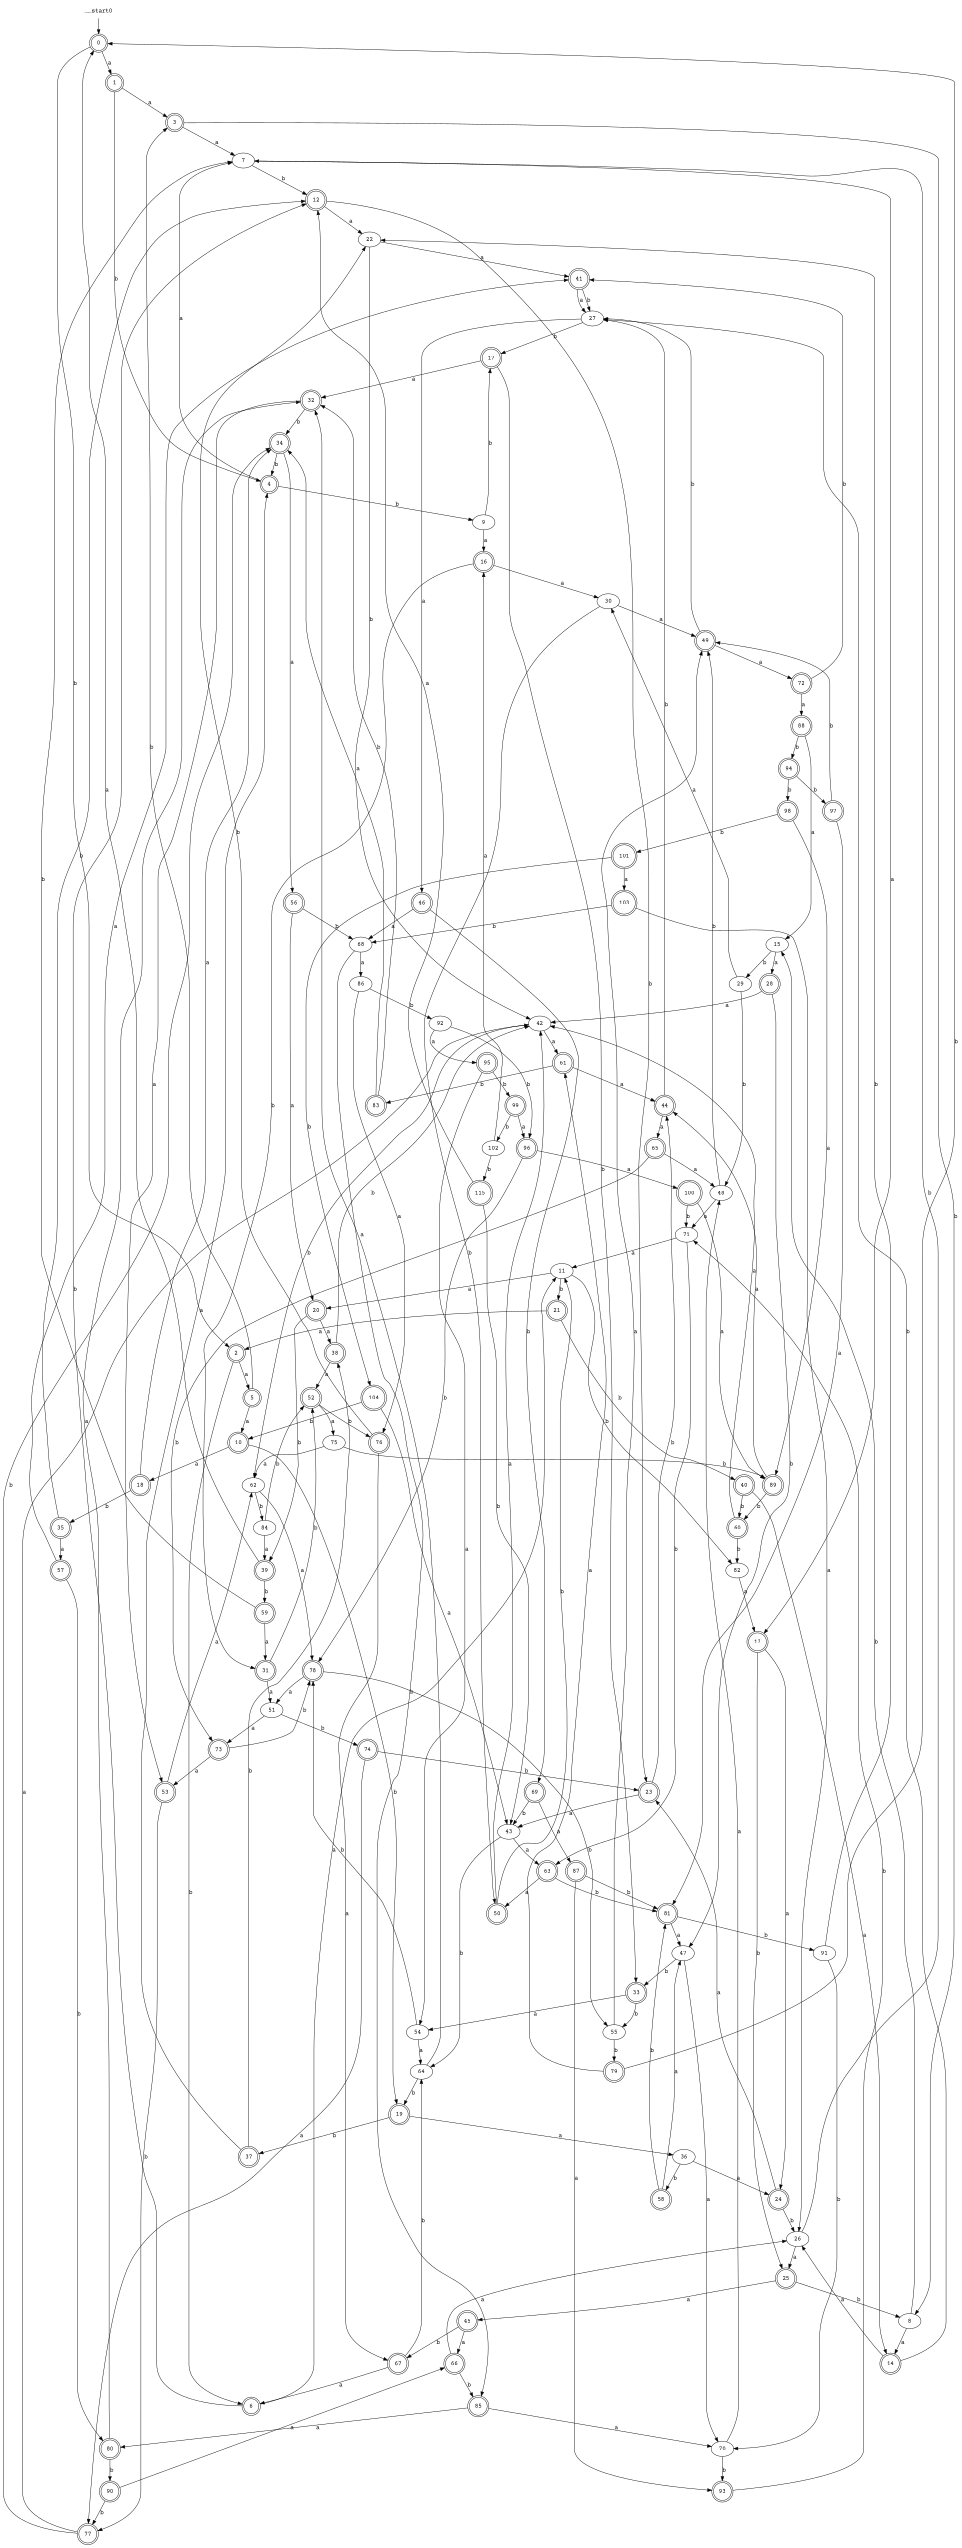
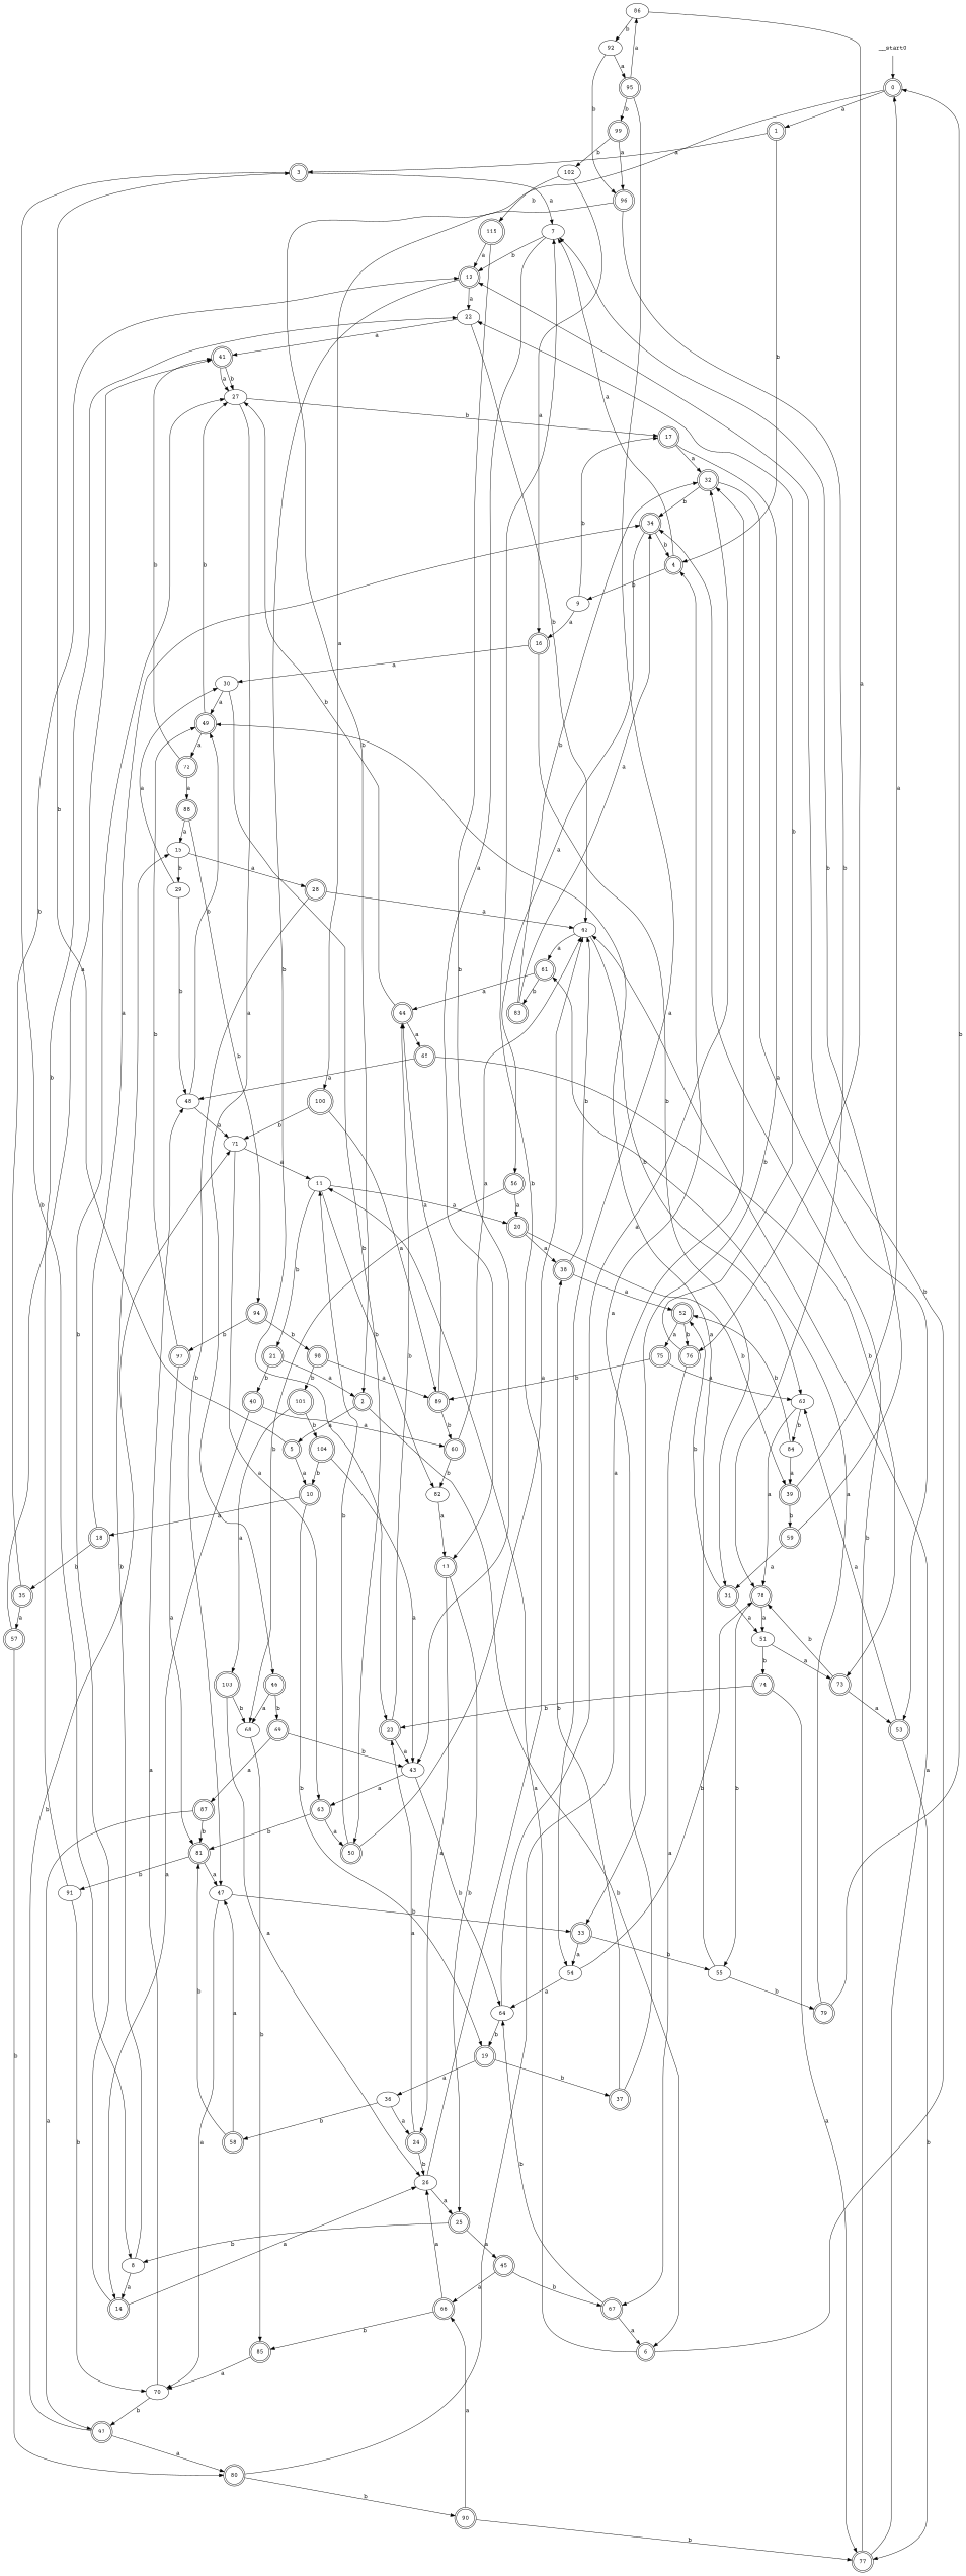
  digraph {
    fontname="Courier Prime"
    node [fontname="Courier Prime" shape=doublecircle]
    edge [fontname="Courier Prime"]
    __start0 [shape=none]
    0
    1
    2
    3
    4
    5
    6
    7 [shape=""]
    8 [shape=""]
    9 [shape=""]
    10
    11 [shape=""]
    12
    13
    14
    15 [shape=""]
    16
    17
    18
    19
    20
    21
    82 [shape=""]
    22 [shape=""]
    23
    24
    25
    26 [shape=""]
    27 [shape=""]
    28
    29 [shape=""]
    30 [shape=""]
    31
    32
    33
    34
    35
    36 [shape=""]
    37
    38
    39
    40
    41
    42 [shape=""]
    43 [shape=""]
    44
    45
    46
    47 [shape=""]
    48 [shape=""]
    49
    50
    51 [shape=""]
    52
    53
    54 [shape=""]
    55 [shape=""]
    56
    57
    58
    59
    60
    61
    62 [shape=""]
    63
    64 [shape=""]
    65
    66
    67
    68 [shape=""]
    69
    70 [shape=""]
    71 [shape=""]
    72
    73
    74
-   75 [shape=ellipse]
+   75
    76
    77
    78
    79
    80
    81
    83
    84 [shape=""]
    85
    86 [shape=""]
    87
    93
    88
    89
    90
    91 [shape=""]
    92 [shape=""]
    94
    95
    96
    97
    98
    99
    100
    101
    102 [shape=""]
    103
    104
    n107 [label=115]
    __start0 -> 0
    0 -> 1 [label=a]
    0 -> 2 [label=b]
    1 -> 3 [label=a]
    1 -> 4 [label=b]
    2 -> 5 [label=a]
    2 -> 6 [label=b]
    3 -> 7 [label=a]
    3 -> 8 [label=b]
    4 -> 7 [label=a]
    4 -> 9 [label=b]
    5 -> 3 [label=b]
    5 -> 10 [label=a]
    6 -> 11 [label=a]
    6 -> 12 [label=b]
    7 -> 12 [label=b]
    7 -> 13 [label=a]
    8 -> 14 [label=a]
    8 -> 15 [label=b]
    9 -> 16 [label=a]
    9 -> 17 [label=b]
    10 -> 18 [label=a]
    10 -> 19 [label=b]
    11 -> 20 [label=a]
    11 -> 21 [label=b]
    11 -> 82 [label=b]
    12 -> 22 [label=a]
    12 -> 23 [label=b]
    13 -> 24 [label=a]
    13 -> 25 [label=b]
    14 -> 26 [label=a]
    14 -> 27 [label=b]
    15 -> 28 [label=a]
    15 -> 29 [label=b]
    16 -> 30 [label=a]
    16 -> 31 [label=b]
    17 -> 32 [label=a]
    17 -> 33 [label=b]
    18 -> 34 [label=a]
    18 -> 35 [label=b]
    19 -> 36 [label=a]
    19 -> 37 [label=b]
    20 -> 38 [label=a]
    20 -> 39 [label=b]
    21 -> 2 [label=a]
    21 -> 40 [label=b]
    82 -> 13 [label=a]
    22 -> 41 [label=a]
    22 -> 42 [label=b]
    23 -> 43 [label=a]
    23 -> 44 [label=b]
    24 -> 23 [label=a]
    24 -> 26 [label=b]
    25 -> 8 [label=b]
    25 -> 45 [label=a]
    26 -> 7 [label=b]
    26 -> 25 [label=a]
    27 -> 17 [label=b]
    27 -> 46 [label=a]
    28 -> 42 [label=a]
    28 -> 47 [label=b]
    29 -> 30 [label=a]
    29 -> 48 [label=b]
    30 -> 49 [label=a]
    30 -> 50 [label=b]
    31 -> 51 [label=a]
    31 -> 52 [label=b]
    32 -> 34 [label=b]
    32 -> 53 [label=a]
    33 -> 54 [label=a]
    33 -> 55 [label=b]
    34 -> 4 [label=b]
    34 -> 56 [label=a]
    35 -> 12 [label=b]
    35 -> 57 [label=a]
    36 -> 24 [label=a]
    36 -> 58 [label=b]
    37 -> 4 [label=a]
    37 -> 38 [label=b]
    38 -> 42 [label=b]
    38 -> 52 [label=a]
    39 -> 0 [label=a]
    39 -> 59 [label=b]
    40 -> 14 [label=a]
-   40 -> 60 [label=b]
+   40 -> 60 [label=a]
    41 -> 27 [label=a]
    41 -> 27 [label=b]
    42 -> 61 [label=a]
    42 -> 62 [label=b]
    43 -> 63 [label=a]
    43 -> 64 [label=b]
    44 -> 27 [label=b]
    44 -> 65 [label=a]
    45 -> 66 [label=a]
    45 -> 67 [label=b]
    46 -> 68 [label=a]
    46 -> 69 [label=b]
    47 -> 33 [label=b]
    47 -> 70 [label=a]
    48 -> 49 [label=b]
    48 -> 71 [label=a]
    49 -> 27 [label=b]
    49 -> 72 [label=a]
    50 -> 11 [label=b]
    50 -> 42 [label=a]
    51 -> 73 [label=a]
    51 -> 74 [label=b]
    52 -> 75 [label=a]
    52 -> 76 [label=b]
    53 -> 62 [label=a]
    53 -> 77 [label=b]
    54 -> 64 [label=a]
    54 -> 78 [label=b]
    55 -> 49 [label=a]
    55 -> 79 [label=b]
    56 -> 20 [label=a]
    56 -> 68 [label=b]
    57 -> 41 [label=a]
    57 -> 80 [label=b]
    58 -> 47 [label=a]
    58 -> 81 [label=b]
    59 -> 7 [label=b]
    59 -> 31 [label=a]
    60 -> 82 [label=b]
    60 -> 42 [label=a]
    61 -> 44 [label=a]
    61 -> 83 [label=b]
    62 -> 78 [label=a]
    62 -> 84 [label=b]
    63 -> 50 [label=a]
    63 -> 81 [label=b]
    64 -> 19 [label=b]
    64 -> 32 [label=a]
    65 -> 48 [label=a]
    65 -> 73 [label=b]
    66 -> 26 [label=a]
    66 -> 85 [label=b]
    67 -> 6 [label=a]
    67 -> 64 [label=b]
    68 -> 85 [label=b]
-   68 -> 86 [label=a]
+   95 -> 86 [label=a]
    69 -> 43 [label=b]
    69 -> 87 [label=a]
    70 -> 48 [label=a]
    70 -> 93 [label=b]
    71 -> 11 [label=a]
-   71 -> 63 [label=b]
+   71 -> 63 [label=a]
    72 -> 41 [label=b]
    72 -> 88 [label=a]
    73 -> 53 [label=a]
    73 -> 78 [label=b]
    74 -> 23 [label=b]
    74 -> 77 [label=a]
    75 -> 62 [label=a]
    75 -> 89 [label=b]
    76 -> 22 [label=b]
    76 -> 67 [label=a]
    77 -> 34 [label=b]
    77 -> 42 [label=a]
    78 -> 51 [label=a]
    78 -> 55 [label=b]
    79 -> 0 [label=b]
    79 -> 61 [label=a]
    80 -> 32 [label=a]
    80 -> 90 [label=b]
    81 -> 47 [label=a]
    81 -> 91 [label=b]
    83 -> 32 [label=b]
    83 -> 34 [label=a]
    84 -> 39 [label=a]
    84 -> 52 [label=b]
    85 -> 70 [label=a]
    86 -> 76 [label=a]
    86 -> 92 [label=b]
    87 -> 81 [label=b]
    87 -> 93 [label=a]
    93 -> 71 [label=b]
-   85 -> 80 [label=a]
+   93 -> 80 [label=a]
    88 -> 15 [label=a]
    88 -> 94 [label=b]
    89 -> 44 [label=a]
    89 -> 60 [label=b]
    90 -> 66 [label=a]
    90 -> 77 [label=b]
    91 -> 22 [label=b]
    91 -> 70 [label=b]
    92 -> 95 [label=a]
    92 -> 96 [label=b]
    94 -> 97 [label=b]
    94 -> 98 [label=b]
    95 -> 54 [label=a]
    95 -> 99 [label=b]
    96 -> 78 [label=b]
    96 -> 100 [label=a]
    97 -> 49 [label=b]
    97 -> 81 [label=a]
    98 -> 89 [label=a]
    98 -> 101 [label=b]
    99 -> 96 [label=a]
    99 -> 102 [label=b]
    100 -> 71 [label=b]
    100 -> 89 [label=a]
    101 -> 103 [label=a]
    101 -> 104 [label=b]
    102 -> 16 [label=a]
    102 -> n107 [label=b]
    103 -> 26 [label=a]
    103 -> 68 [label=b]
    104 -> 10 [label=b]
    104 -> 43 [label=a]
    n107 -> 12 [label=a]
    n107 -> 43 [label=b]
  }
